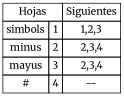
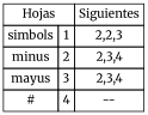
  digraph {
    fontname=Merriweather
-   n1 [label=< <TABLE BORDER="0" CELLBORDER="1" CELLSPACING="0" CELLPADDING="4"> <TR> <TD COLSPAN="2">Hojas</TD> <TD>Siguientes</TD> </TR> <TR> <TD>simbols</TD> <TD>1</TD> <TD>1,2,3</TD> </TR> <TR> <TD>minus</TD> <TD>2</TD> <TD>2,3,4</TD> </TR> <TR> <TD>mayus</TD> <TD>3</TD> <TD>2,3,4</TD> </TR> <TR> <TD>#</TD> <TD>4</TD> <TD>--</TD> </TR> </TABLE>> margin=0 shape=none fontname=Merriweather]
+   n1 [label=< <TABLE BORDER="0" CELLBORDER="1" CELLSPACING="0" CELLPADDING="4"> <TR> <TD COLSPAN="2">Hojas</TD> <TD>Siguientes</TD> </TR> <TR> <TD>simbols</TD> <TD>1</TD> <TD>2,2,3</TD> </TR> <TR> <TD>minus</TD> <TD>2</TD> <TD>2,3,4</TD> </TR> <TR> <TD>mayus</TD> <TD>3</TD> <TD>2,3,4</TD> </TR> <TR> <TD>#</TD> <TD>4</TD> <TD>--</TD> </TR> </TABLE>> margin=0 shape=none fontname=Merriweather]
  }
